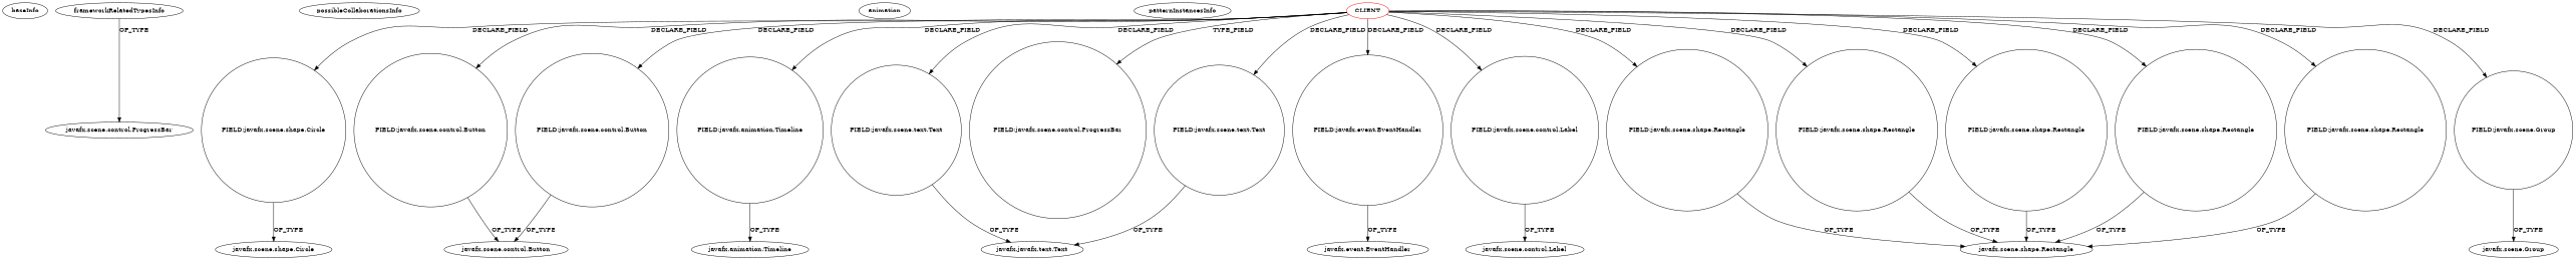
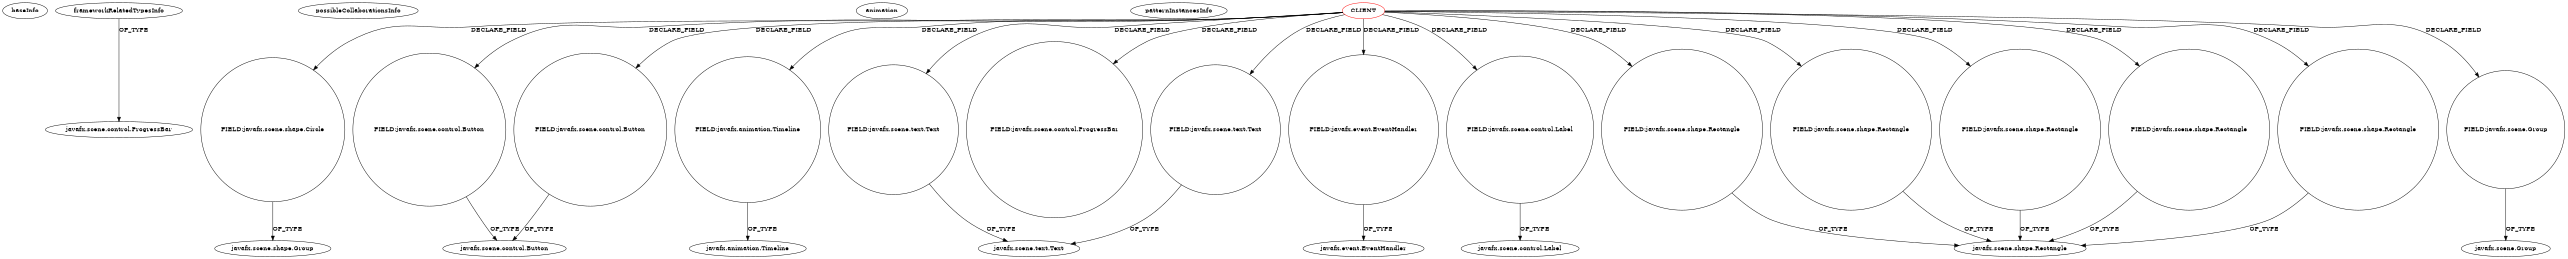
  digraph {
    node [isFrameworkType=false vertexType=FIELD_DECLARATION]
    baseInfo [category=pattern graphId=1789 isAnonymous=false possibleRelation=false isFrameworkType="" vertexType=""]
    frameworkRelatedTypesInfo [isFrameworkType="" vertexType=""]
    n3 [label="javafx.scene.control.ProgressBar" vertexType=FRAMEWORK_CLASS_TYPE]
    possibleCollaborationsInfo [isFrameworkType="" vertexType=""]
    n5 [frequency=2.0 label=animation patternRootClient=0 isFrameworkType="" vertexType=""]
    patternInstancesInfo [0="Johnmalc-JavaFX~/Johnmalc-JavaFX/JavaFX-master/src/game/BallGameController.java~BallGameController~640" 1="Johnmalc-JavaFX~/Johnmalc-JavaFX/JavaFX-master/src/game/SingleClassNoXmlBallGame.java~SingleClassNoXmlBallGame~649" isFrameworkType="" vertexType=""]
    n7 [label="FIELD:javafx.scene.shape.Rectangle" shape=circle]
    n8 [label="javafx.scene.shape.Rectangle" vertexType=FRAMEWORK_CLASS_TYPE]
    n9 [color=red label=CLIENT vertexType=ROOT_CLIENT_CLASS_DECLARATION]
    n10 [label="FIELD:javafx.scene.shape.Circle" shape=circle]
    n11 [label="FIELD:javafx.scene.control.Button" shape=circle]
    n12 [label="FIELD:javafx.scene.control.Button" shape=circle]
    n13 [label="FIELD:javafx.animation.Timeline" shape=circle]
    n14 [label="FIELD:javafx.scene.control.ProgressBar" shape=circle]
    n15 [label="FIELD:javafx.scene.text.Text" shape=circle]
    n16 [label="FIELD:javafx.scene.text.Text" shape=circle]
    n17 [label="FIELD:javafx.event.EventHandler" shape=circle]
    n18 [label="FIELD:javafx.scene.control.Label" shape=circle]
    n19 [label="FIELD:javafx.scene.shape.Rectangle" shape=circle]
    n20 [label="FIELD:javafx.scene.shape.Rectangle" shape=circle]
    n21 [label="FIELD:javafx.scene.shape.Rectangle" shape=circle]
    n22 [label="FIELD:javafx.scene.shape.Rectangle" shape=circle]
    n23 [label="FIELD:javafx.scene.Group" shape=circle]
-   n24 [label="javafx.scene.shape.Circle" vertexType=FRAMEWORK_CLASS_TYPE]
+   n24 [label="javafx.scene.shape.Group" vertexType=FRAMEWORK_CLASS_TYPE]
    n25 [label="javafx.scene.control.Button" vertexType=FRAMEWORK_CLASS_TYPE]
    n26 [label="javafx.animation.Timeline" vertexType=FRAMEWORK_CLASS_TYPE]
-   n27 [label="javafx.javafx.text.Text" vertexType=FRAMEWORK_CLASS_TYPE]
+   n27 [label="javafx.scene.text.Text" vertexType=FRAMEWORK_CLASS_TYPE]
    n28 [label="javafx.event.EventHandler" vertexType=FRAMEWORK_INTERFACE_TYPE]
    n29 [label="javafx.scene.control.Label" vertexType=FRAMEWORK_CLASS_TYPE]
    n30 [label="javafx.scene.Group" vertexType=FRAMEWORK_CLASS_TYPE]
    frameworkRelatedTypesInfo -> n3 [label=OF_TYPE]
    n7 -> n8 [label=OF_TYPE]
    n9 -> n7 [label=DECLARE_FIELD]
    n9 -> n10 [label=DECLARE_FIELD]
    n9 -> n11 [label=DECLARE_FIELD]
    n9 -> n12 [label=DECLARE_FIELD]
    n9 -> n13 [label=DECLARE_FIELD]
-   n9 -> n14 [label=TYPE_FIELD]
+   n9 -> n14 [label=DECLARE_FIELD]
    n9 -> n15 [label=DECLARE_FIELD]
    n9 -> n16 [label=DECLARE_FIELD]
    n9 -> n17 [label=DECLARE_FIELD]
    n9 -> n18 [label=DECLARE_FIELD]
    n9 -> n19 [label=DECLARE_FIELD]
    n9 -> n20 [label=DECLARE_FIELD]
    n9 -> n21 [label=DECLARE_FIELD]
    n9 -> n22 [label=DECLARE_FIELD]
    n9 -> n23 [label=DECLARE_FIELD]
    n10 -> n24 [label=OF_TYPE]
    n11 -> n25 [label=OF_TYPE]
    n12 -> n25 [label=OF_TYPE]
    n13 -> n26 [label=OF_TYPE]
    n15 -> n27 [label=OF_TYPE]
    n16 -> n27 [label=OF_TYPE]
    n17 -> n28 [label=OF_TYPE]
    n18 -> n29 [label=OF_TYPE]
    n19 -> n8 [label=OF_TYPE]
    n20 -> n8 [label=OF_TYPE]
    n21 -> n8 [label=OF_TYPE]
    n22 -> n8 [label=OF_TYPE]
    n23 -> n30 [label=OF_TYPE]
  }
